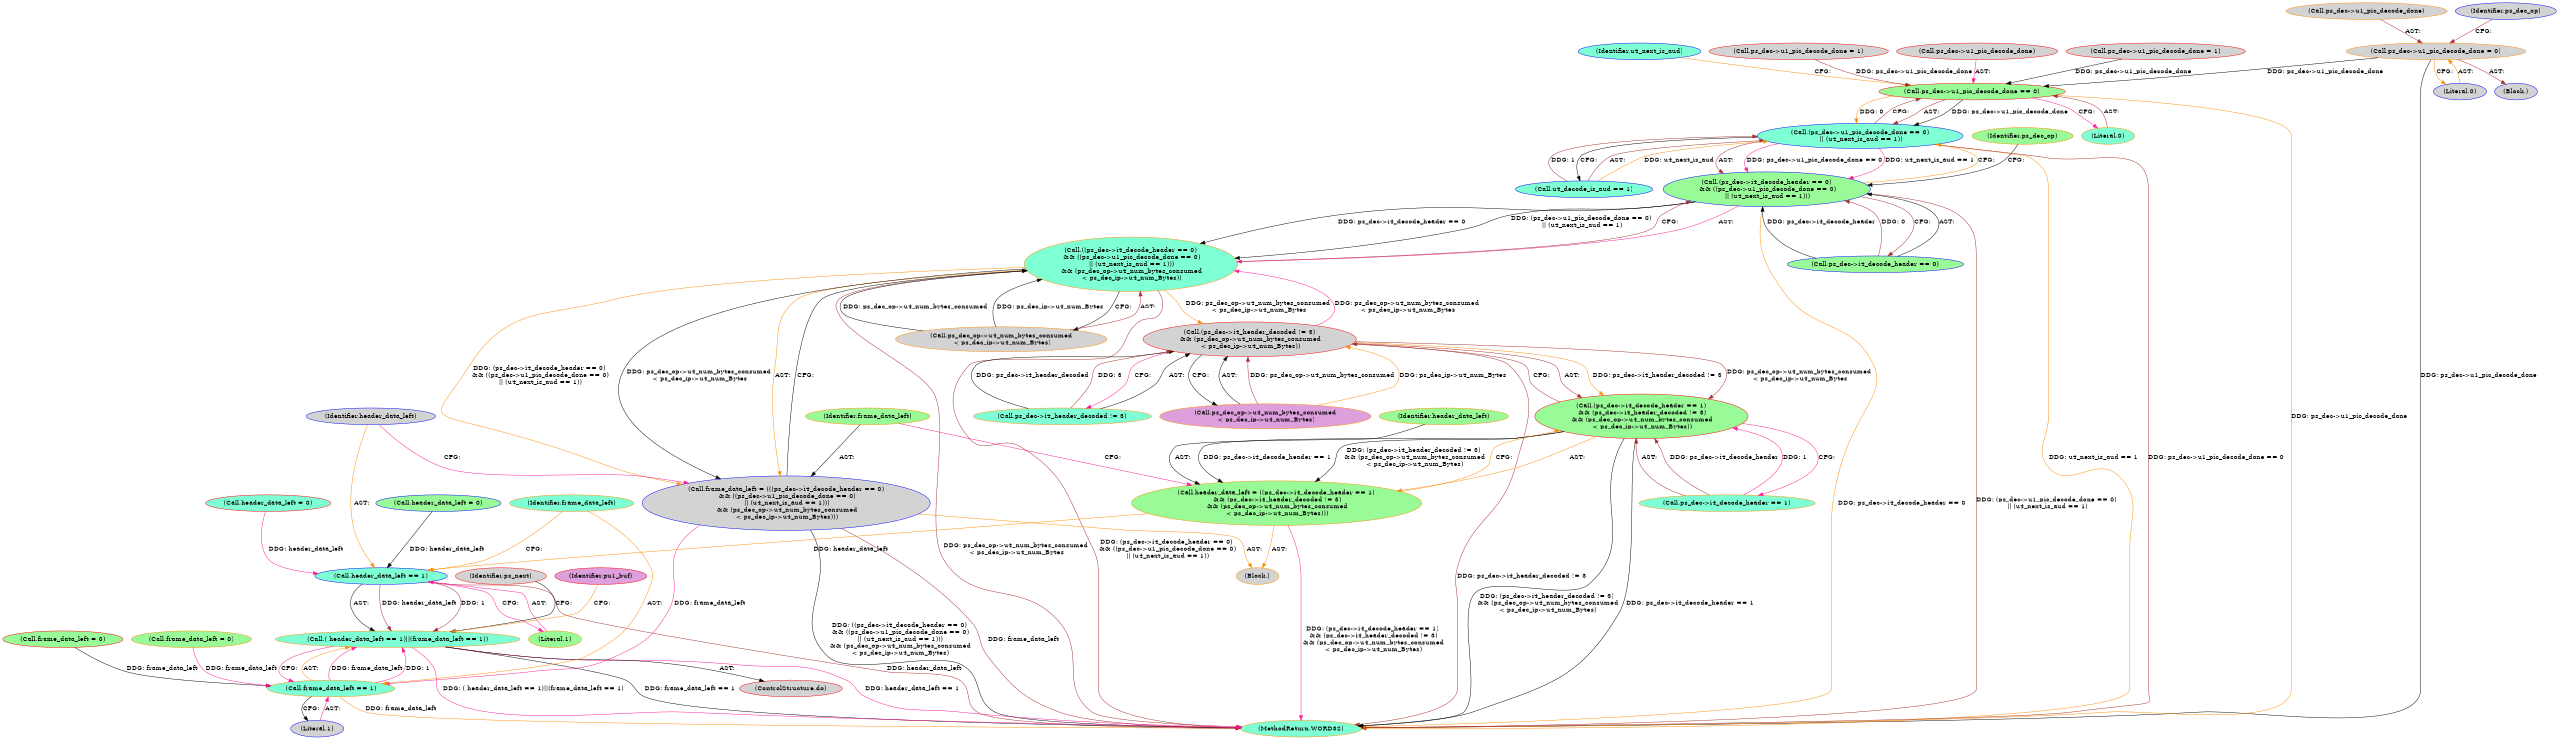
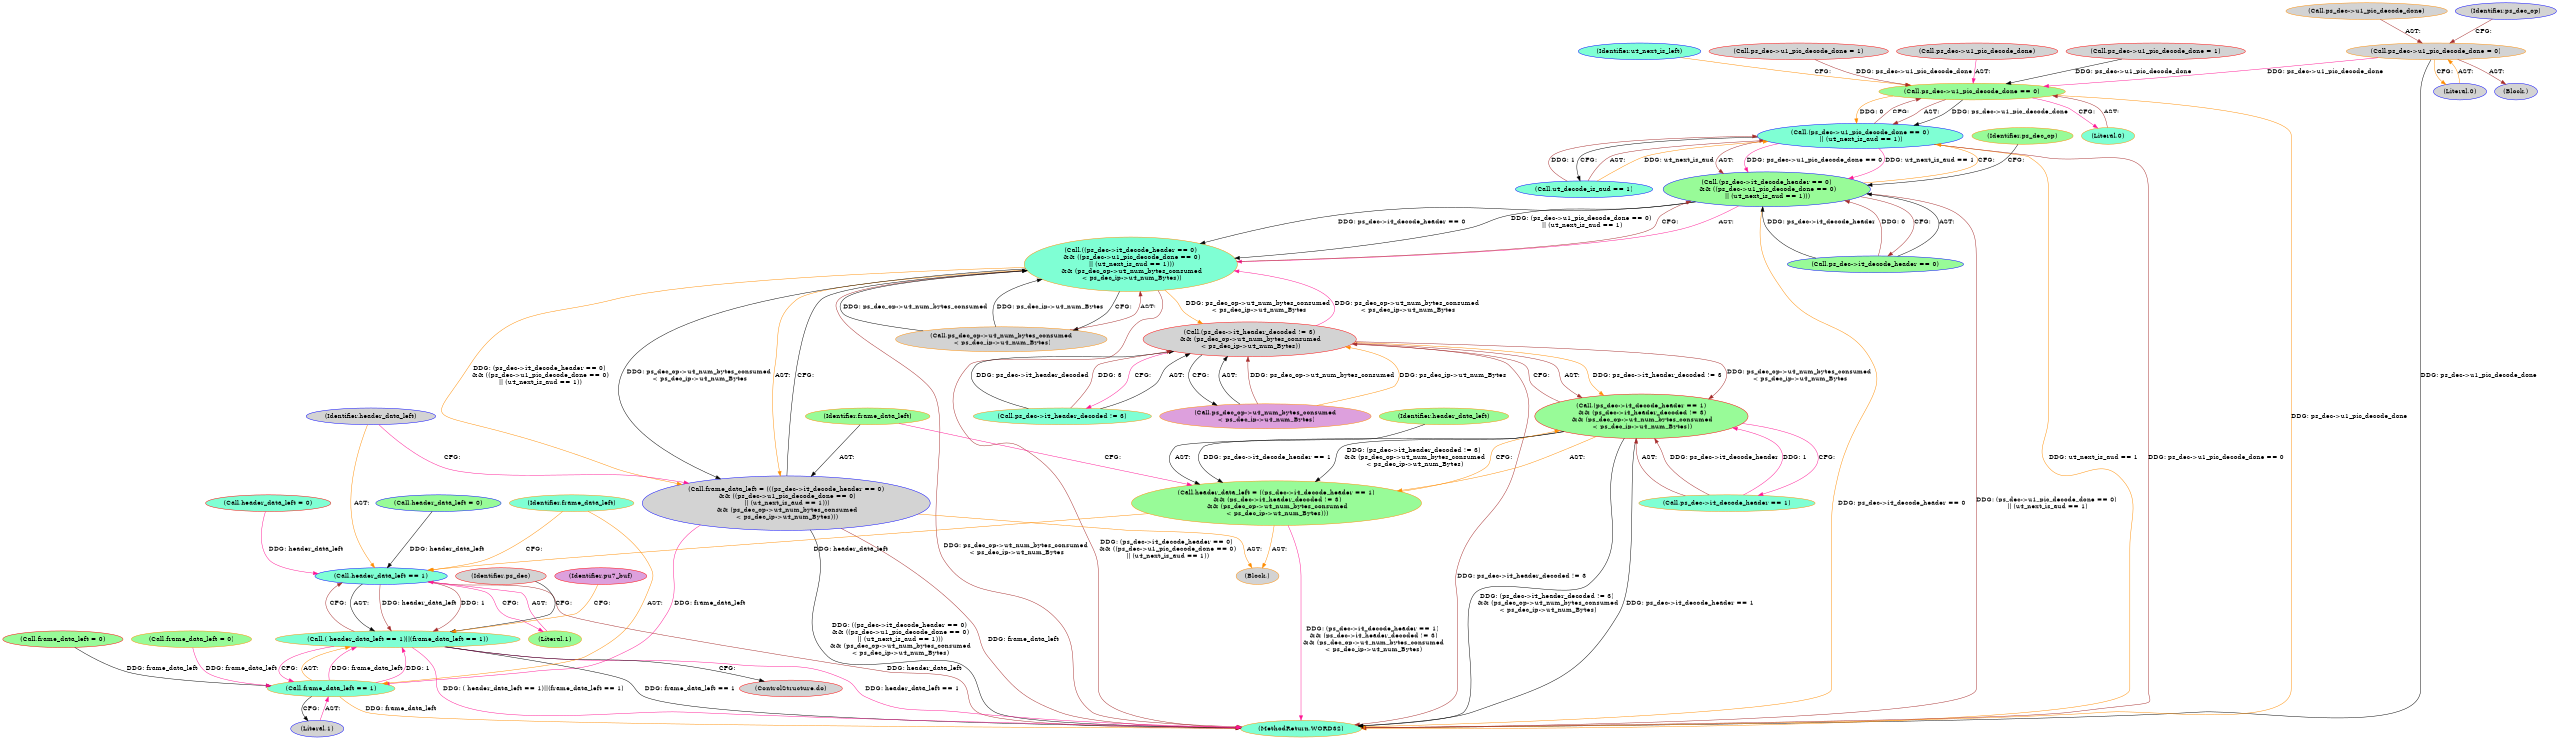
  digraph {
    node [color=darkorange fillcolor=lightgrey style=filled]
    edge [color=black]
    n1 [label="(Call,ps_dec->u1_pic_decode_done = 0)"]
-   n2 [color=red fillcolor=palegreen label="(Call,ps_dec->u1_pic_decode_done == 0)"]
+   n2 [fillcolor=palegreen label="(Call,ps_dec->u1_pic_decode_done == 0)"]
    n3 [fillcolor=aquamarine label="(MethodReturn,WORD32)"]
    n4 [color=blue label="(Literal,0)"]
    n5 [color=blue label="(Block,)"]
    n6 [color=blue fillcolor=aquamarine label="(Call,(ps_dec->u1_pic_decode_done == 0)\n || (u4_next_is_aud == 1))"]
    n7 [fillcolor=aquamarine label="(Literal,0)"]
    n8 [color=blue fillcolor=palegreen label="(Call,(ps_dec->i4_decode_header == 0)\n && ((ps_dec->u1_pic_decode_done == 0)\n || (u4_next_is_aud == 1)))"]
    n9 [color=blue fillcolor=aquamarine label="(Call,u4_decode_is_aud == 1)"]
    n10 [fillcolor=aquamarine label="(Call,((ps_dec->i4_decode_header == 0)\n && ((ps_dec->u1_pic_decode_done == 0)\n || (u4_next_is_aud == 1)))\n && (ps_dec_op->u4_num_bytes_consumed\n < ps_dec_ip->u4_num_Bytes))"]
    n11 [color=blue fillcolor=palegreen label="(Call,ps_dec->i4_decode_header == 0)"]
    n12 [color=red label="(Call,(ps_dec->i4_header_decoded != 3)\n && (ps_dec_op->u4_num_bytes_consumed\n < ps_dec_ip->u4_num_Bytes))"]
    n13 [color=blue label="(Call,frame_data_left = (((ps_dec->i4_decode_header == 0)\n && ((ps_dec->u1_pic_decode_done == 0)\n || (u4_next_is_aud == 1)))\n && (ps_dec_op->u4_num_bytes_consumed\n < ps_dec_ip->u4_num_Bytes)))"]
    n14 [label="(Call,ps_dec_op->u4_num_bytes_consumed\n < ps_dec_ip->u4_num_Bytes)"]
    n15 [color=red fillcolor=palegreen label="(Call,(ps_dec->i4_decode_header == 1)\n && (ps_dec->i4_header_decoded != 3)\n && (ps_dec_op->u4_num_bytes_consumed\n < ps_dec_ip->u4_num_Bytes))"]
    n16 [fillcolor=plum label="(Call,ps_dec_op->u4_num_bytes_consumed\n < ps_dec_ip->u4_num_Bytes)"]
    n17 [fillcolor=aquamarine label="(Call,ps_dec->i4_header_decoded != 3)"]
    n18 [label="(Block,)"]
    n19 [fillcolor=aquamarine label="(Call,frame_data_left == 1)"]
    n20 [fillcolor=palegreen label="(Call,header_data_left = ((ps_dec->i4_decode_header == 1)\n && (ps_dec->i4_header_decoded != 3)\n && (ps_dec_op->u4_num_bytes_consumed\n < ps_dec_ip->u4_num_Bytes)))"]
    n21 [fillcolor=aquamarine label="(Call,ps_dec->i4_decode_header == 1)"]
    n22 [color=blue fillcolor=aquamarine label="(Call,header_data_left == 1)"]
    n23 [fillcolor=aquamarine label="(Call,( header_data_left == 1)||(frame_data_left == 1))"]
    n24 [fillcolor=palegreen label="(Literal,1)"]
    n25 [color=red label="(ControlStructure,do)"]
    n26 [color=blue label="(Literal,1)"]
-   n27 [color=blue fillcolor=aquamarine label="(Identifier,u4_next_is_aud)"]
+   n27 [color=blue fillcolor=aquamarine label="(Identifier,u4_next_is_left)"]
    n28 [fillcolor=palegreen label="(Identifier,ps_dec_op)"]
    n29 [fillcolor=aquamarine label="(Identifier,frame_data_left)"]
    n30 [label="(Call,ps_dec->u1_pic_decode_done)"]
    n31 [color=blue label="(Identifier,header_data_left)"]
    n32 [color=red label="(Call,ps_dec->u1_pic_decode_done = 1)"]
    n33 [color=red fillcolor=aquamarine label="(Call,header_data_left = 0)"]
-   n34 [color=red label="(Identifier,ps_next)"]
+   n34 [color=red label="(Identifier,ps_dec)"]
    n35 [color=red label="(Call,ps_dec->u1_pic_decode_done)"]
-   n36 [color=red fillcolor=plum label="(Identifier,pu1_buf)"]
+   n36 [color=red fillcolor=plum label="(Identifier,pu7_buf)"]
    n37 [color=blue fillcolor=palegreen label="(Call,header_data_left = 0)"]
    n38 [color=red fillcolor=palegreen label="(Call,frame_data_left = 0)"]
    n39 [color=blue label="(Identifier,ps_dec_op)"]
    n40 [fillcolor=palegreen label="(Identifier,frame_data_left)"]
    n41 [color=red label="(Call,ps_dec->u1_pic_decode_done = 1)"]
    n42 [fillcolor=palegreen label="(Identifier,header_data_left)"]
    n43 [fillcolor=palegreen label="(Call,frame_data_left = 0)"]
-   n1 -> n2 [label="DDG: ps_dec->u1_pic_decode_done"]
+   n1 -> n2 [color=deeppink label="DDG: ps_dec->u1_pic_decode_done"]
    n1 -> n3 [label="DDG: ps_dec->u1_pic_decode_done"]
    n1 -> n4 [color=darkorange label="CFG: "]
    n1 -> n5 [color=brown label="AST: "]
    n2 -> n3 [color=darkorange label="DDG: ps_dec->u1_pic_decode_done"]
    n2 -> n6 [color=brown label="AST: "]
    n2 -> n6 [label="DDG: ps_dec->u1_pic_decode_done"]
    n2 -> n6 [color=darkorange label="DDG: 0"]
    n2 -> n7 [color=deeppink label="CFG: "]
    n4 -> n1 [color=darkorange label="AST: "]
    n6 -> n2 [color=brown label="CFG: "]
    n6 -> n3 [color=darkorange label="DDG: u4_next_is_aud == 1"]
    n6 -> n3 [color=brown label="DDG: ps_dec->u1_pic_decode_done == 0"]
    n6 -> n8 [color=brown label="AST: "]
    n6 -> n8 [color=deeppink label="DDG: ps_dec->u1_pic_decode_done == 0"]
    n6 -> n8 [color=deeppink label="DDG: u4_next_is_aud == 1"]
    n6 -> n9 [label="CFG: "]
    n7 -> n2 [color=brown label="AST: "]
    n8 -> n3 [color=brown label="DDG: (ps_dec->u1_pic_decode_done == 0)\n || (u4_next_is_aud == 1)"]
    n8 -> n3 [color=darkorange label="DDG: ps_dec->i4_decode_header == 0"]
    n8 -> n6 [color=darkorange label="CFG: "]
    n8 -> n10 [color=deeppink label="AST: "]
    n8 -> n10 [label="DDG: ps_dec->i4_decode_header == 0"]
    n8 -> n10 [label="DDG: (ps_dec->u1_pic_decode_done == 0)\n || (u4_next_is_aud == 1)"]
    n8 -> n11 [color=brown label="CFG: "]
    n9 -> n6 [color=brown label="AST: "]
    n9 -> n6 [color=darkorange label="DDG: u4_next_is_aud"]
    n9 -> n6 [color=brown label="DDG: 1"]
    n10 -> n3 [color=brown label="DDG: ps_dec_op->u4_num_bytes_consumed\n < ps_dec_ip->u4_num_Bytes"]
    n10 -> n3 [color=brown label="DDG: (ps_dec->i4_decode_header == 0)\n && ((ps_dec->u1_pic_decode_done == 0)\n || (u4_next_is_aud == 1))"]
    n10 -> n8 [color=brown label="CFG: "]
    n10 -> n12 [color=darkorange label="DDG: ps_dec_op->u4_num_bytes_consumed\n < ps_dec_ip->u4_num_Bytes"]
    n10 -> n13 [color=darkorange label="AST: "]
    n10 -> n13 [color=darkorange label="DDG: (ps_dec->i4_decode_header == 0)\n && ((ps_dec->u1_pic_decode_done == 0)\n || (u4_next_is_aud == 1))"]
    n10 -> n13 [label="DDG: ps_dec_op->u4_num_bytes_consumed\n < ps_dec_ip->u4_num_Bytes"]
    n10 -> n14 [label="CFG: "]
    n11 -> n8 [label="AST: "]
    n11 -> n8 [label="DDG: ps_dec->i4_decode_header"]
    n11 -> n8 [color=brown label="DDG: 0"]
    n12 -> n3 [color=brown label="DDG: ps_dec->i4_header_decoded != 3"]
    n12 -> n10 [color=deeppink label="DDG: ps_dec_op->u4_num_bytes_consumed\n < ps_dec_ip->u4_num_Bytes"]
    n12 -> n15 [color=brown label="AST: "]
    n12 -> n15 [color=darkorange label="DDG: ps_dec->i4_header_decoded != 3"]
    n12 -> n15 [color=brown label="DDG: ps_dec_op->u4_num_bytes_consumed\n < ps_dec_ip->u4_num_Bytes"]
    n12 -> n16 [label="CFG: "]
    n12 -> n17 [color=deeppink label="CFG: "]
    n13 -> n3 [label="DDG: ((ps_dec->i4_decode_header == 0)\n && ((ps_dec->u1_pic_decode_done == 0)\n || (u4_next_is_aud == 1)))\n && (ps_dec_op->u4_num_bytes_consumed\n < ps_dec_ip->u4_num_Bytes)"]
    n13 -> n3 [color=brown label="DDG: frame_data_left"]
    n13 -> n10 [label="CFG: "]
    n13 -> n18 [color=darkorange label="AST: "]
    n13 -> n19 [color=deeppink label="DDG: frame_data_left"]
    n14 -> n10 [color=brown label="AST: "]
    n14 -> n10 [label="DDG: ps_dec_op->u4_num_bytes_consumed"]
    n14 -> n10 [label="DDG: ps_dec_ip->u4_num_Bytes"]
    n15 -> n3 [label="DDG: (ps_dec->i4_header_decoded != 3)\n && (ps_dec_op->u4_num_bytes_consumed\n < ps_dec_ip->u4_num_Bytes)"]
    n15 -> n3 [label="DDG: ps_dec->i4_decode_header == 1"]
    n15 -> n12 [color=brown label="CFG: "]
    n15 -> n20 [color=darkorange label="AST: "]
    n15 -> n20 [label="DDG: ps_dec->i4_decode_header == 1"]
    n15 -> n20 [label="DDG: (ps_dec->i4_header_decoded != 3)\n && (ps_dec_op->u4_num_bytes_consumed\n < ps_dec_ip->u4_num_Bytes)"]
    n15 -> n21 [color=deeppink label="CFG: "]
    n16 -> n12 [label="AST: "]
    n16 -> n12 [color=brown label="DDG: ps_dec_op->u4_num_bytes_consumed"]
    n16 -> n12 [color=darkorange label="DDG: ps_dec_ip->u4_num_Bytes"]
    n17 -> n12 [label="AST: "]
    n17 -> n12 [label="DDG: ps_dec->i4_header_decoded"]
    n17 -> n12 [color=brown label="DDG: 3"]
    n19 -> n3 [color=darkorange label="DDG: frame_data_left"]
    n19 -> n23 [color=darkorange label="AST: "]
    n19 -> n23 [color=deeppink label="DDG: frame_data_left"]
    n19 -> n23 [color=deeppink label="DDG: 1"]
    n19 -> n26 [label="CFG: "]
    n20 -> n3 [color=deeppink label="DDG: (ps_dec->i4_decode_header == 1)\n && (ps_dec->i4_header_decoded != 3)\n && (ps_dec_op->u4_num_bytes_consumed\n < ps_dec_ip->u4_num_Bytes)"]
    n20 -> n15 [color=darkorange label="CFG: "]
    n20 -> n18 [color=darkorange label="AST: "]
    n20 -> n22 [color=darkorange label="DDG: header_data_left"]
    n21 -> n15 [color=brown label="AST: "]
    n21 -> n15 [color=brown label="DDG: ps_dec->i4_decode_header"]
    n21 -> n15 [color=deeppink label="DDG: 1"]
    n22 -> n3 [color=brown label="DDG: header_data_left"]
    n22 -> n23 [label="AST: "]
    n22 -> n23 [color=brown label="DDG: header_data_left"]
    n22 -> n23 [color=brown label="DDG: 1"]
    n22 -> n24 [color=deeppink label="CFG: "]
    n23 -> n3 [label="DDG: frame_data_left == 1"]
    n23 -> n3 [color=deeppink label="DDG: header_data_left == 1"]
    n23 -> n3 [color=deeppink label="DDG: ( header_data_left == 1)||(frame_data_left == 1)"]
    n23 -> n19 [color=deeppink label="CFG: "]
-   n23 -> n25 [label="AST: "]
+   n23 -> n22 [color=brown label="CFG: "]
+   n23 -> n25 [label="CFG: "]
    n24 -> n22 [color=deeppink label="AST: "]
    n26 -> n19 [color=deeppink label="AST: "]
    n27 -> n2 [color=darkorange label="CFG: "]
    n28 -> n8 [label="CFG: "]
    n29 -> n19 [color=darkorange label="AST: "]
    n29 -> n22 [color=darkorange label="CFG: "]
    n30 -> n1 [color=brown label="AST: "]
    n31 -> n13 [color=deeppink label="CFG: "]
    n31 -> n22 [color=darkorange label="AST: "]
    n32 -> n2 [color=brown label="DDG: ps_dec->u1_pic_decode_done"]
    n33 -> n22 [color=deeppink label="DDG: header_data_left"]
    n34 -> n23 [label="CFG: "]
    n35 -> n2 [color=deeppink label="AST: "]
    n36 -> n23 [color=darkorange label="CFG: "]
    n37 -> n22 [label="DDG: header_data_left"]
    n38 -> n19 [label="DDG: frame_data_left"]
    n39 -> n1 [color=brown label="CFG: "]
    n40 -> n13 [label="AST: "]
    n40 -> n20 [color=deeppink label="CFG: "]
    n41 -> n2 [label="DDG: ps_dec->u1_pic_decode_done"]
    n42 -> n20 [label="AST: "]
    n43 -> n19 [color=deeppink label="DDG: frame_data_left"]
  }
